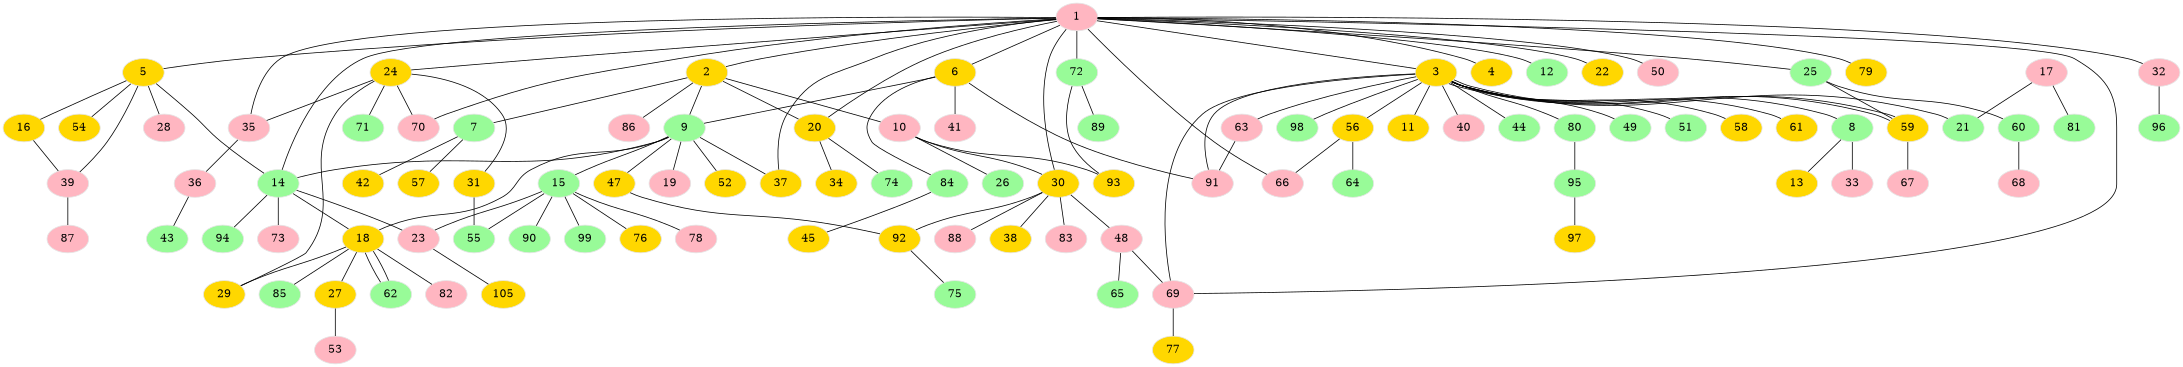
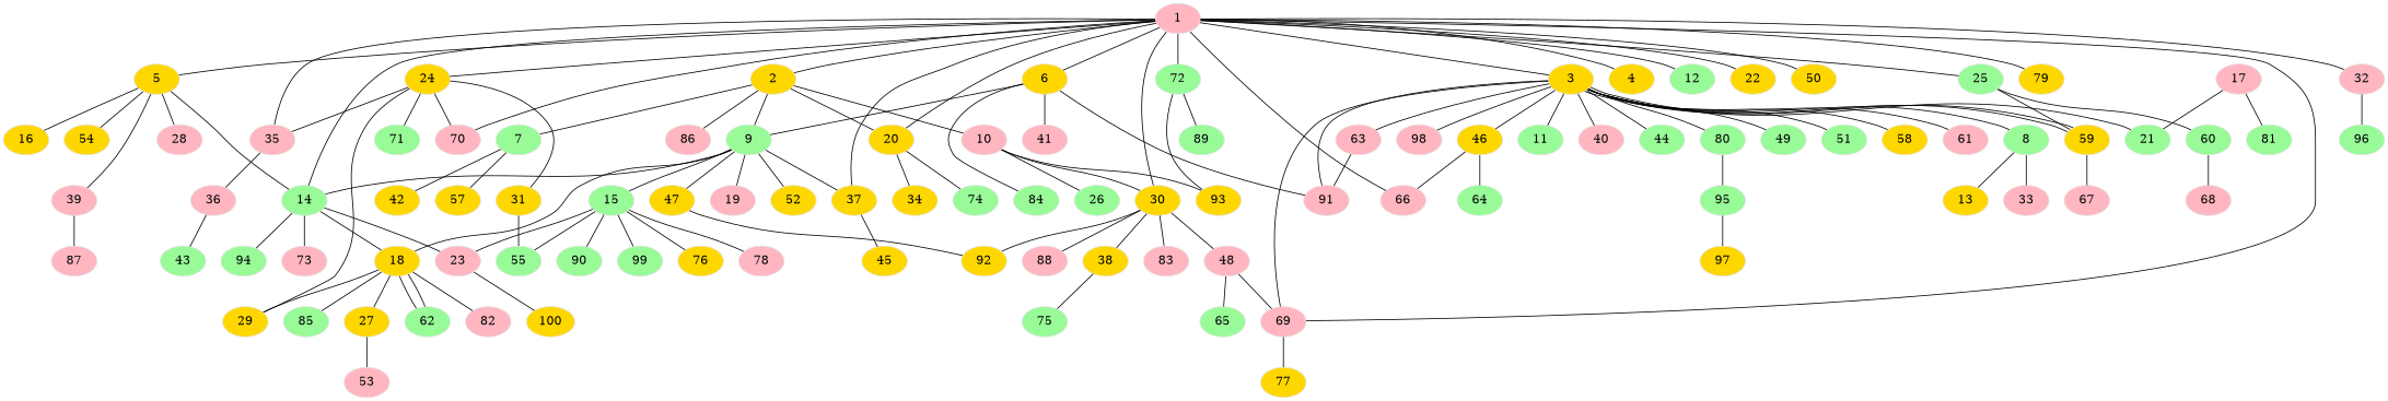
  graph {
    node [color=gray90 fillcolor=gold style=filled]
    1 [fillcolor=lightpink]
    2
    3
    4
    5
    6
    12 [fillcolor=palegreen]
    14 [fillcolor=palegreen]
    20
    22
    24
    25 [fillcolor=palegreen]
    30
    32 [fillcolor=lightpink]
    35 [fillcolor=lightpink]
    37
-   50 [fillcolor=lightpink]
+   50
    66 [fillcolor=lightpink]
    69 [fillcolor=lightpink]
    70 [fillcolor=lightpink]
    72 [fillcolor=palegreen]
    79
    7 [fillcolor=palegreen]
    9 [fillcolor=palegreen]
    10 [fillcolor=lightpink]
    86 [fillcolor=lightpink]
    8 [fillcolor=palegreen]
-   11
+   11 [fillcolor=palegreen]
    21 [fillcolor=palegreen]
    40 [fillcolor=lightpink]
    44 [fillcolor=palegreen]
-   46 [label=56]
+   46
    49 [fillcolor=palegreen]
    51 [fillcolor=palegreen]
    58
    59
-   61
+   61 [fillcolor=lightpink]
    63 [fillcolor=lightpink]
    80 [fillcolor=palegreen]
    91 [fillcolor=lightpink]
-   98 [fillcolor=palegreen]
+   98 [fillcolor=lightpink]
    16
    28 [fillcolor=lightpink]
    39 [fillcolor=lightpink]
    54
    41 [fillcolor=lightpink]
    84 [fillcolor=palegreen]
    18
    23 [fillcolor=lightpink]
    73 [fillcolor=lightpink]
    94 [fillcolor=palegreen]
    34
    74 [fillcolor=palegreen]
    29
    31
    71 [fillcolor=palegreen]
    60 [fillcolor=palegreen]
    38
    48 [fillcolor=lightpink]
    83 [fillcolor=lightpink]
    88 [fillcolor=lightpink]
    92
    96 [fillcolor=palegreen]
    36 [fillcolor=lightpink]
    45
    64 [fillcolor=palegreen]
    77
    93
    89 [fillcolor=palegreen]
    42
    57
    15 [fillcolor=palegreen]
    19 [fillcolor=lightpink]
    47
    52
    26 [fillcolor=palegreen]
    13
    33 [fillcolor=lightpink]
    67 [fillcolor=lightpink]
    95 [fillcolor=palegreen]
    87 [fillcolor=lightpink]
    55 [fillcolor=palegreen]
    76
    78 [fillcolor=lightpink]
    90 [fillcolor=palegreen]
    99 [fillcolor=palegreen]
    27
    62 [fillcolor=palegreen]
    82 [fillcolor=lightpink]
    85 [fillcolor=palegreen]
    17 [fillcolor=lightpink]
    81 [fillcolor=palegreen]
-   100 [label=105]
+   100
    53 [fillcolor=lightpink]
    68 [fillcolor=lightpink]
    75 [fillcolor=palegreen]
    65 [fillcolor=palegreen]
    43 [fillcolor=palegreen]
    97
    1 -- 2
    1 -- 3
    1 -- 4
    1 -- 5
    1 -- 6
    1 -- 12
    1 -- 14
    1 -- 20
    1 -- 22
    1 -- 24
    1 -- 25
    1 -- 30
    1 -- 32
    1 -- 35
    1 -- 37
    1 -- 50
    1 -- 66
    1 -- 69
    1 -- 70
    1 -- 72
    1 -- 79
    2 -- 20
    2 -- 7
    2 -- 9
    2 -- 10
    2 -- 86
    3 -- 69
    3 -- 8
    3 -- 11
    3 -- 21
    3 -- 40
    3 -- 44
    3 -- 46
    3 -- 49
    3 -- 51
    3 -- 58
    3 -- 59
    3 -- 59
    3 -- 61
    3 -- 63
    3 -- 80
    3 -- 91
    3 -- 98
    5 -- 14
    5 -- 16
    5 -- 28
    5 -- 39
    5 -- 54
    6 -- 9
    6 -- 91
    6 -- 41
    6 -- 84
    14 -- 18
    14 -- 23
    14 -- 73
    14 -- 94
    20 -- 34
    20 -- 74
    24 -- 35
    24 -- 70
    24 -- 29
    24 -- 31
    24 -- 71
    25 -- 59
    25 -- 60
    30 -- 38
    30 -- 48
    30 -- 83
    30 -- 88
    30 -- 92
    32 -- 96
    35 -- 36
-   84 -- 45
+   37 -- 45
    69 -- 77
    72 -- 93
    72 -- 89
    7 -- 42
    7 -- 57
    9 -- 14
    9 -- 37
    9 -- 18
    9 -- 15
    9 -- 19
    9 -- 47
    9 -- 52
    10 -- 30
    10 -- 93
    10 -- 26
    8 -- 13
    8 -- 33
    46 -- 66
    46 -- 64
    59 -- 67
    63 -- 91
    80 -- 95
-   16 -- 39
    39 -- 87
    18 -- 29
    18 -- 27
    18 -- 62
    18 -- 62
    18 -- 82
    18 -- 85
    23 -- 100
    31 -- 55
    60 -- 68
-   92 -- 75
+   38 -- 75
    48 -- 69
    48 -- 65
    36 -- 43
    15 -- 23
    15 -- 55
    15 -- 76
    15 -- 78
    15 -- 90
    15 -- 99
    47 -- 92
    95 -- 97
    27 -- 53
    17 -- 21
    17 -- 81
  }
